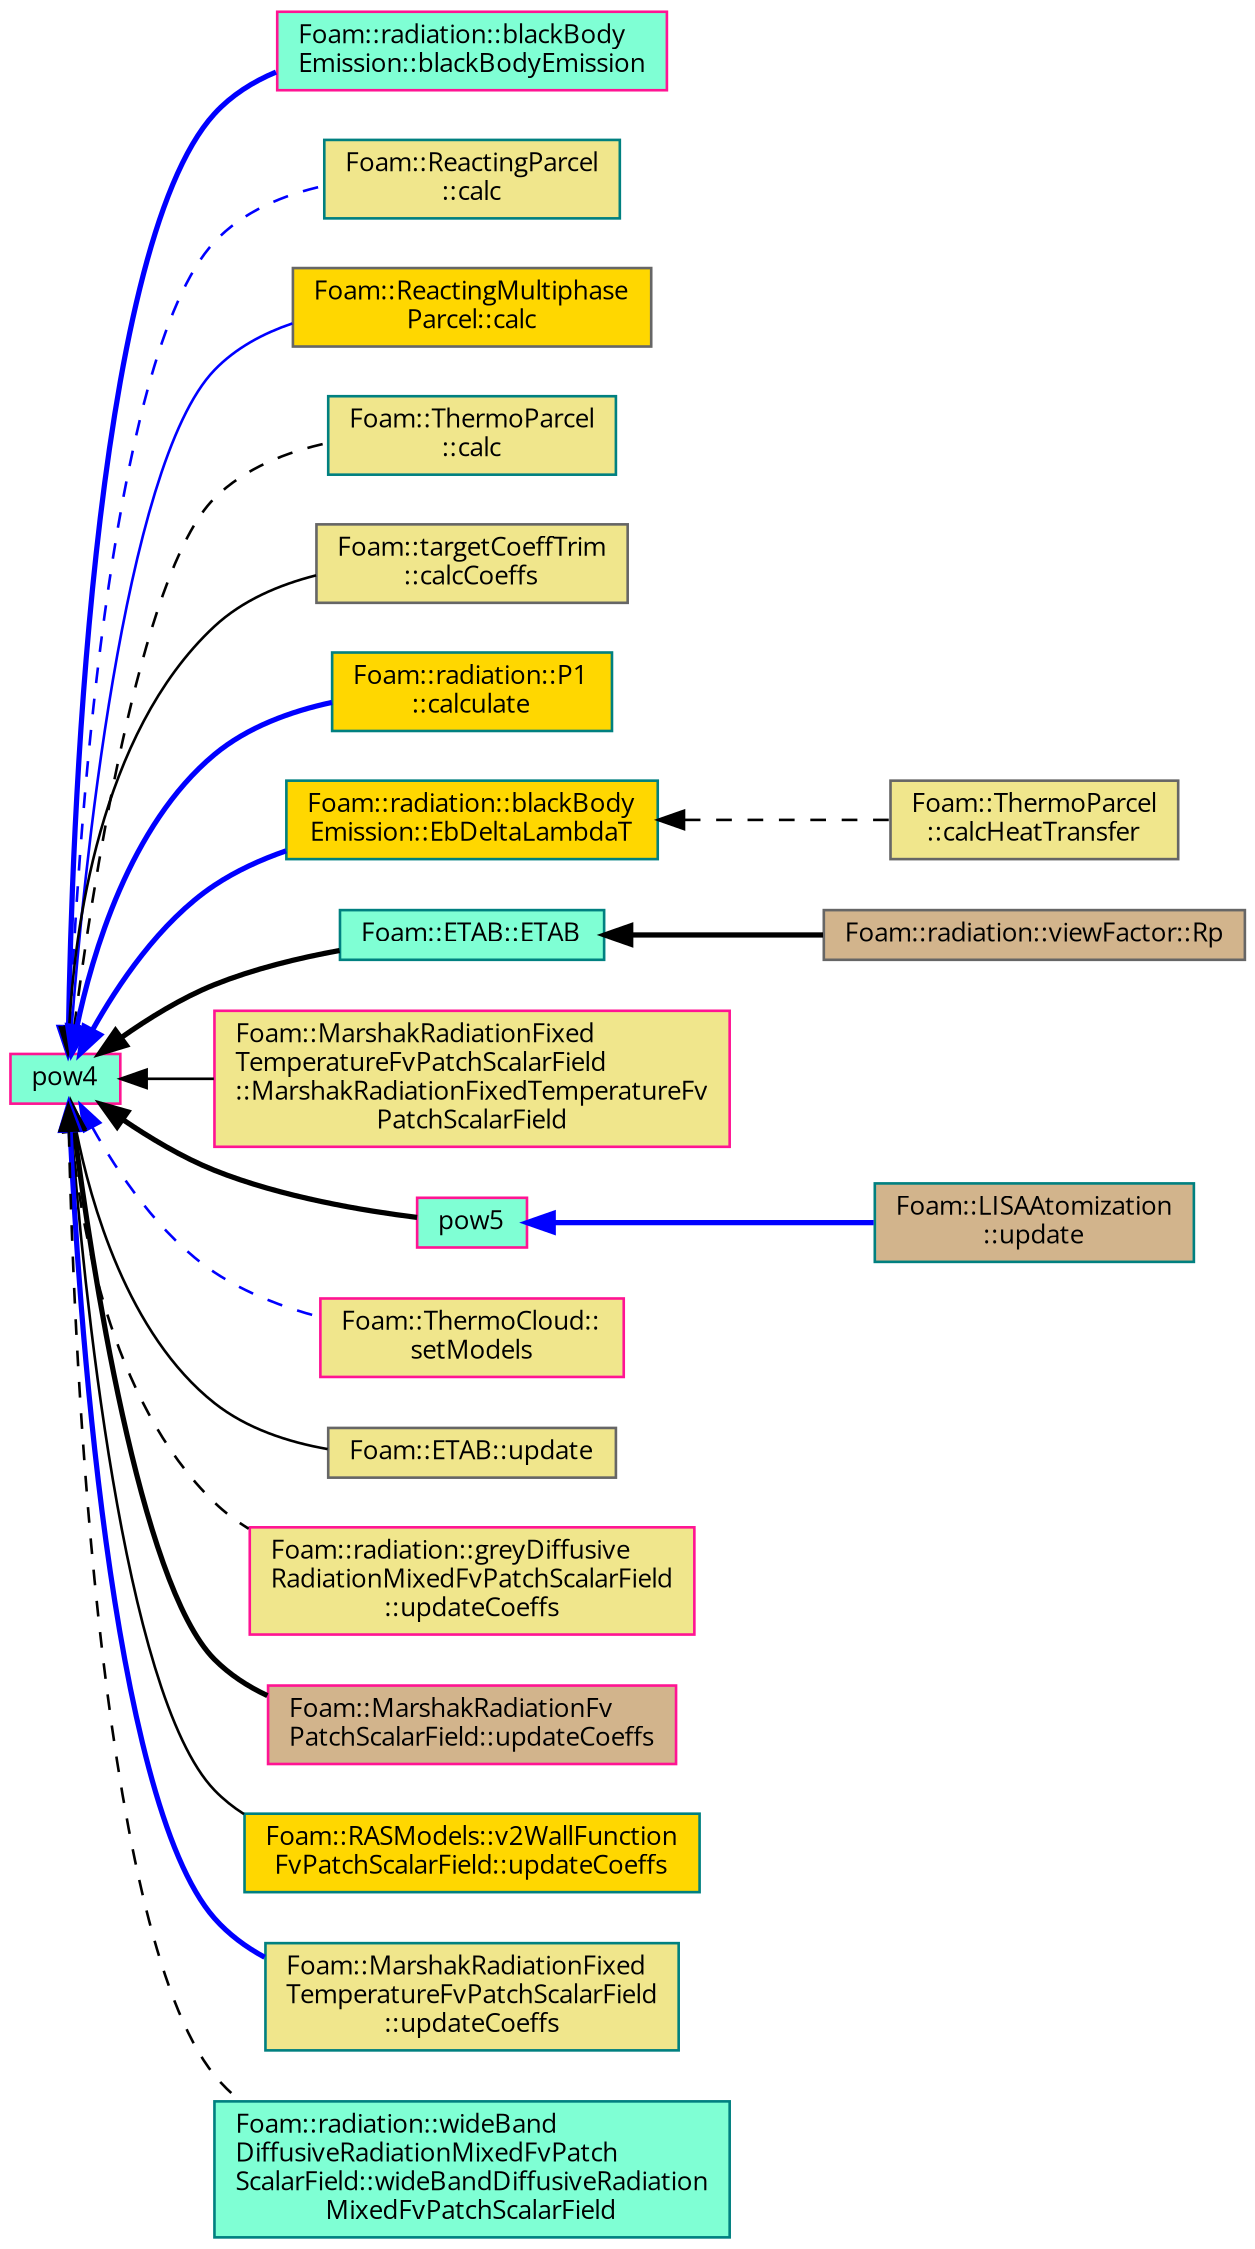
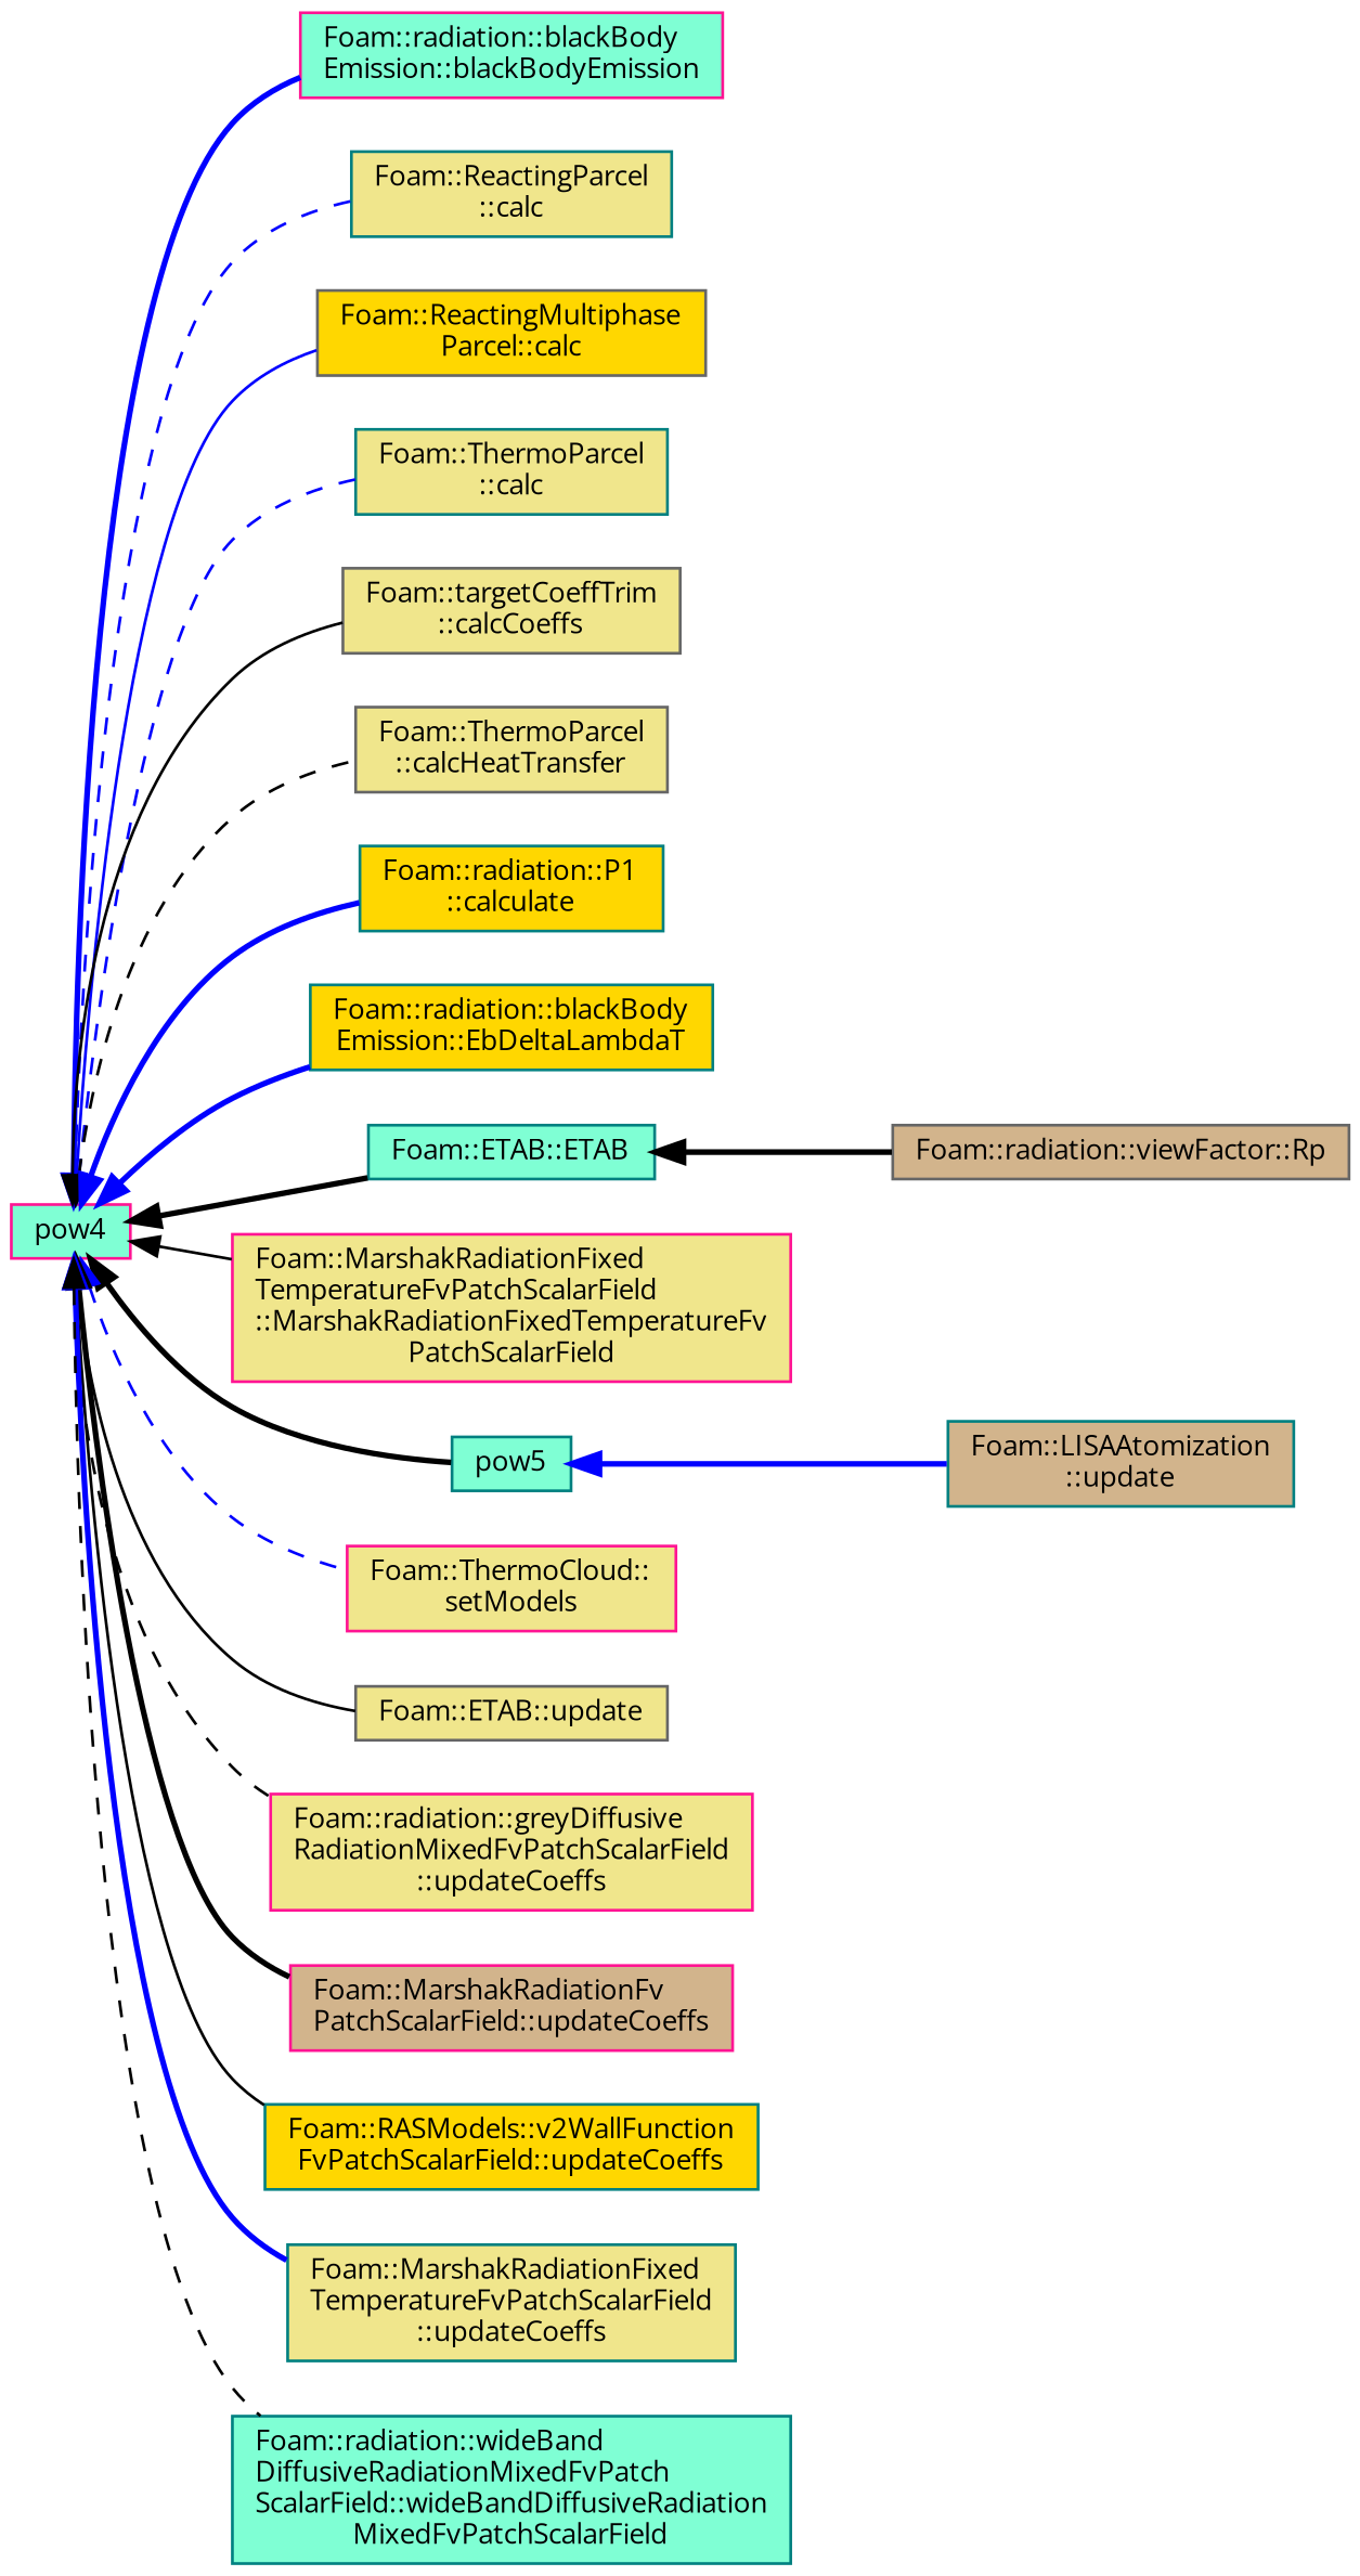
  digraph {
    fontname="Open Sans"
    rankdir=LR
    node [color=teal fillcolor=khaki fontname="Open Sans" fontsize=10 shape=record style=filled]
    edge [color=black dir=back fontname="Open Sans" fontsize=10 labelfontname=Helvetica labelfontsize=10 style=bold]
    n1 [color=deeppink fillcolor=aquamarine fontcolor=black height=0.2 label=pow4 width=0.4]
    n2 [color=deeppink fillcolor=aquamarine height=0.2 label="Foam::radiation::blackBody\lEmission::blackBodyEmission" width=0.4]
    n3 [height=0.2 label="Foam::ReactingParcel\l::calc" width=0.4]
    n4 [color=gray40 fillcolor=gold height=0.2 label="Foam::ReactingMultiphase\lParcel::calc" width=0.4]
    n5 [height=0.2 label="Foam::ThermoParcel\l::calc" width=0.4]
    n6 [color=gray40 height=0.2 label="Foam::targetCoeffTrim\l::calcCoeffs" width=0.4]
    n7 [color=gray40 height=0.2 label="Foam::ThermoParcel\l::calcHeatTransfer" width=0.4]
    n8 [fillcolor=gold height=0.2 label="Foam::radiation::P1\l::calculate" width=0.4]
    n9 [fillcolor=gold height=0.2 label="Foam::radiation::blackBody\lEmission::EbDeltaLambdaT" width=0.4]
    n10 [fillcolor=aquamarine height=0.2 label="Foam::ETAB::ETAB" width=0.4]
    n11 [color=deeppink height=0.2 label="Foam::MarshakRadiationFixed\lTemperatureFvPatchScalarField\l::MarshakRadiationFixedTemperatureFv\lPatchScalarField" width=0.4]
-   n12 [color=deeppink fillcolor=aquamarine height=0.2 label=pow5 width=0.4]
+   n12 [fillcolor=aquamarine height=0.2 label=pow5 width=0.4]
    n13 [color=deeppink height=0.2 label="Foam::ThermoCloud::\lsetModels" width=0.4]
    n14 [color=gray40 height=0.2 label="Foam::ETAB::update" width=0.4]
    n15 [color=deeppink height=0.2 label="Foam::radiation::greyDiffusive\lRadiationMixedFvPatchScalarField\l::updateCoeffs" width=0.4]
    n16 [color=deeppink fillcolor=tan height=0.2 label="Foam::MarshakRadiationFv\lPatchScalarField::updateCoeffs" width=0.4]
    n17 [fillcolor=gold height=0.2 label="Foam::RASModels::v2WallFunction\lFvPatchScalarField::updateCoeffs" width=0.4]
    n18 [height=0.2 label="Foam::MarshakRadiationFixed\lTemperatureFvPatchScalarField\l::updateCoeffs" width=0.4]
    n19 [fillcolor=aquamarine height=0.2 label="Foam::radiation::wideBand\lDiffusiveRadiationMixedFvPatch\lScalarField::wideBandDiffusiveRadiation\lMixedFvPatchScalarField" width=0.4]
    n20 [color=gray40 fillcolor=tan height=0.2 label="Foam::radiation::viewFactor::Rp" width=0.4]
    n21 [fillcolor=tan height=0.2 label="Foam::LISAAtomization\l::update" width=0.4]
    n1 -> n2 [color=blue]
    n1 -> n3 [color=blue style=dashed]
    n1 -> n4 [color=blue style=solid]
-   n1 -> n5 [style=dashed]
+   n1 -> n5 [color=blue style=dashed]
    n1 -> n6 [style=solid]
-   n9 -> n7 [style=dashed]
+   n1 -> n7 [style=dashed]
    n1 -> n8 [color=blue]
    n1 -> n9 [color=blue]
    n1 -> n10
    n1 -> n11 [style=solid]
    n1 -> n12
    n1 -> n13 [color=blue style=dashed]
    n1 -> n14 [style=solid]
    n1 -> n15 [style=dashed]
    n1 -> n16
    n1 -> n17 [style=solid]
    n1 -> n18 [color=blue]
    n1 -> n19 [style=dashed]
    n10 -> n20
    n12 -> n21 [color=blue]
  }
